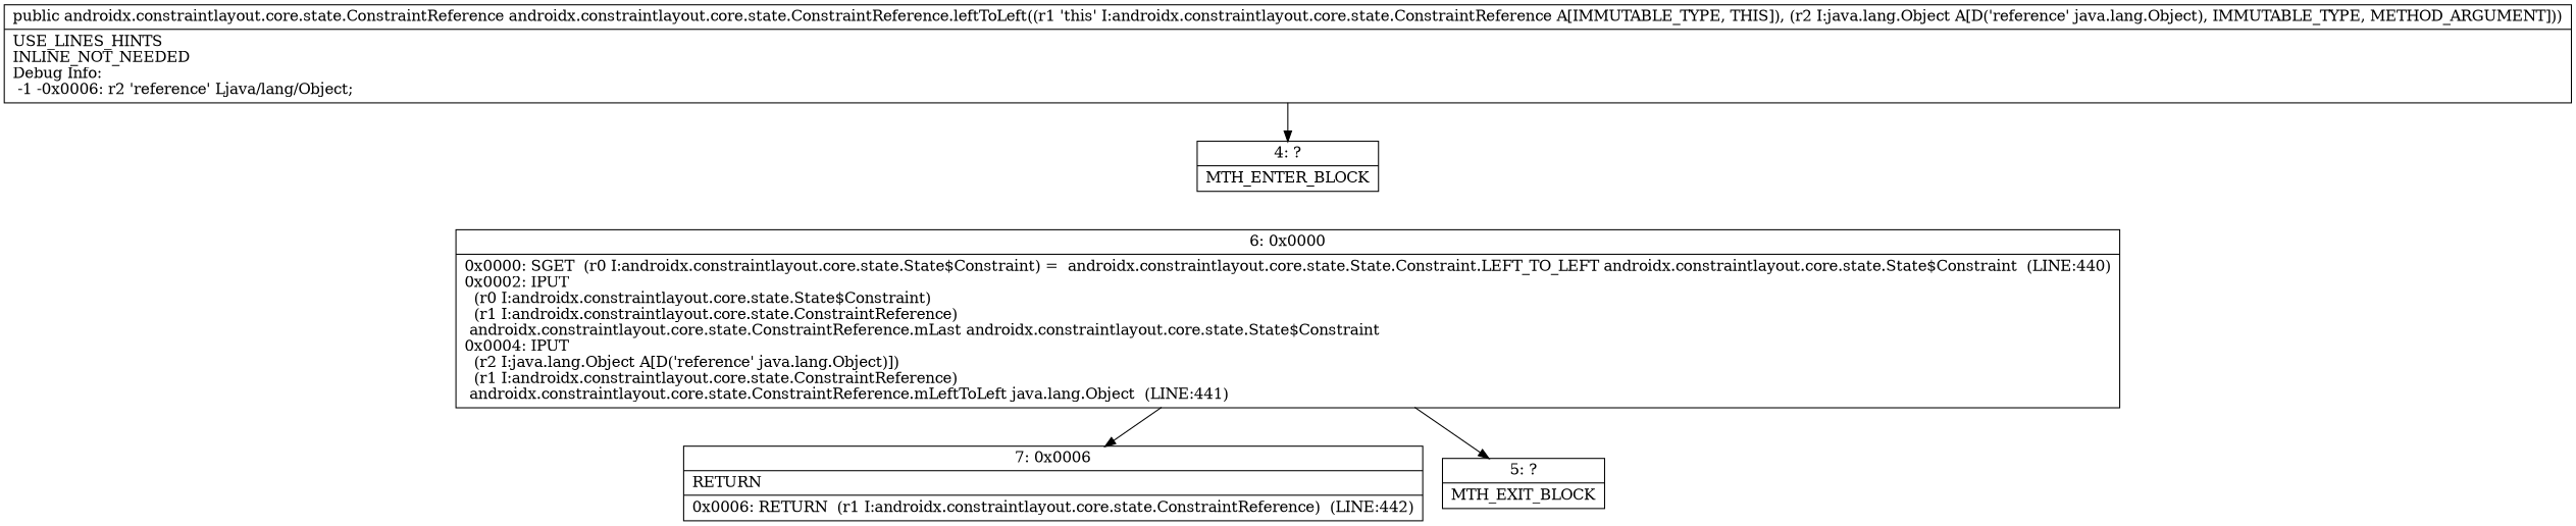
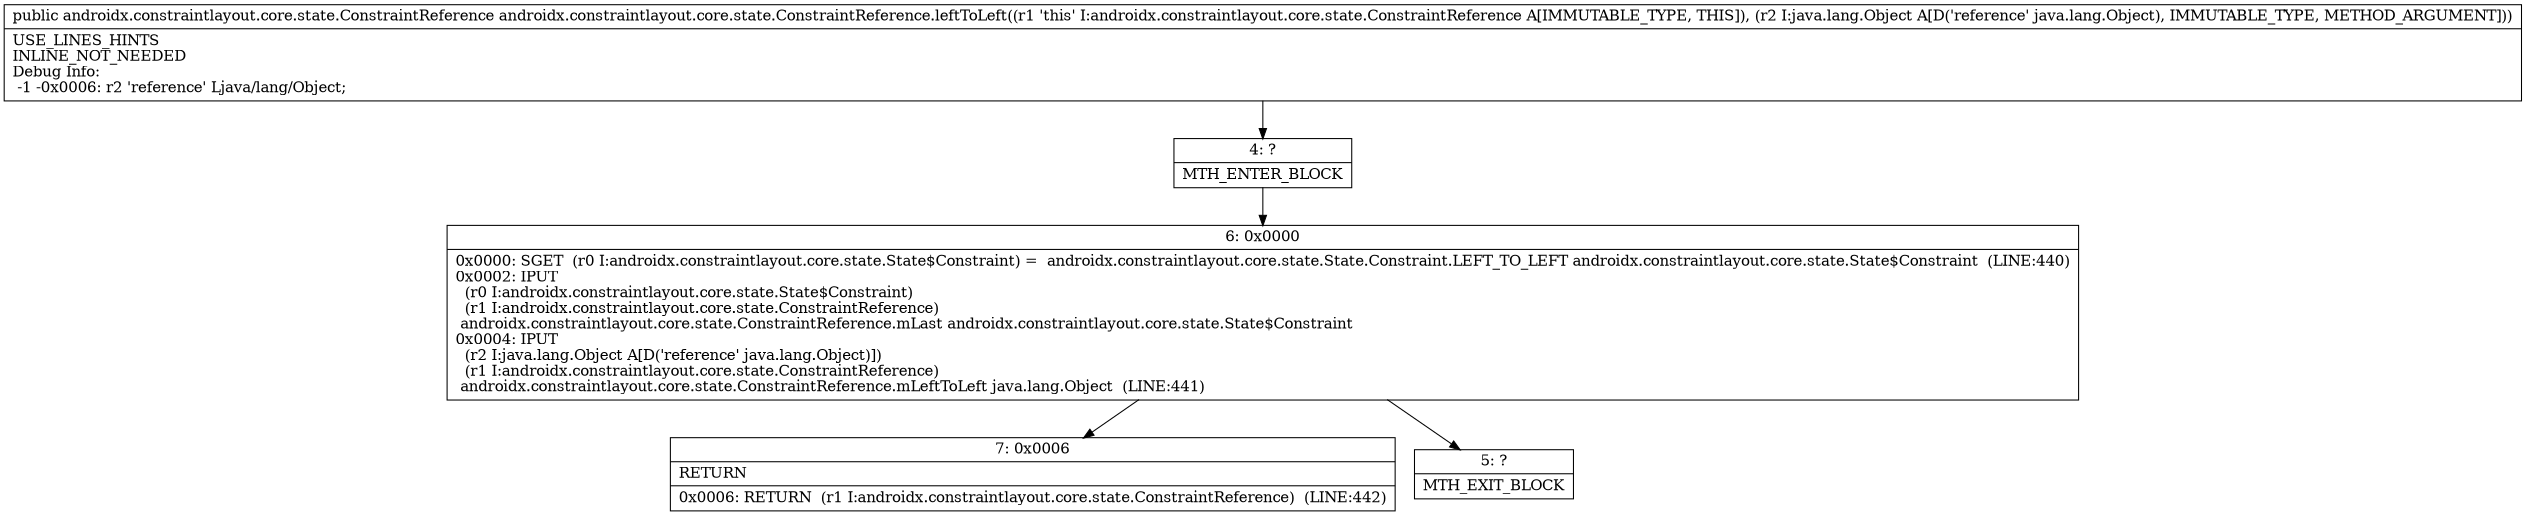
  digraph {
    node [shape=record]
    n1 [label="{4\:\ ?|MTH_ENTER_BLOCK\l}"]
    n2 [label="{6\:\ 0x0000|0x0000: SGET  (r0 I:androidx.constraintlayout.core.state.State$Constraint) =  androidx.constraintlayout.core.state.State.Constraint.LEFT_TO_LEFT androidx.constraintlayout.core.state.State$Constraint  (LINE:440)\l0x0002: IPUT  \l  (r0 I:androidx.constraintlayout.core.state.State$Constraint)\l  (r1 I:androidx.constraintlayout.core.state.ConstraintReference)\l androidx.constraintlayout.core.state.ConstraintReference.mLast androidx.constraintlayout.core.state.State$Constraint \l0x0004: IPUT  \l  (r2 I:java.lang.Object A[D('reference' java.lang.Object)])\l  (r1 I:androidx.constraintlayout.core.state.ConstraintReference)\l androidx.constraintlayout.core.state.ConstraintReference.mLeftToLeft java.lang.Object  (LINE:441)\l}"]
    n3 [label="{7\:\ 0x0006|RETURN\l|0x0006: RETURN  (r1 I:androidx.constraintlayout.core.state.ConstraintReference)  (LINE:442)\l}"]
    n4 [label="{5\:\ ?|MTH_EXIT_BLOCK\l}"]
    n5 [label="{public androidx.constraintlayout.core.state.ConstraintReference androidx.constraintlayout.core.state.ConstraintReference.leftToLeft((r1 'this' I:androidx.constraintlayout.core.state.ConstraintReference A[IMMUTABLE_TYPE, THIS]), (r2 I:java.lang.Object A[D('reference' java.lang.Object), IMMUTABLE_TYPE, METHOD_ARGUMENT]))  | USE_LINES_HINTS\lINLINE_NOT_NEEDED\lDebug Info:\l  \-1 \-0x0006: r2 'reference' Ljava\/lang\/Object;\l}"]
+   n1 -> n2
    n2 -> n3
    n2 -> n4
    n5 -> n1
  }
